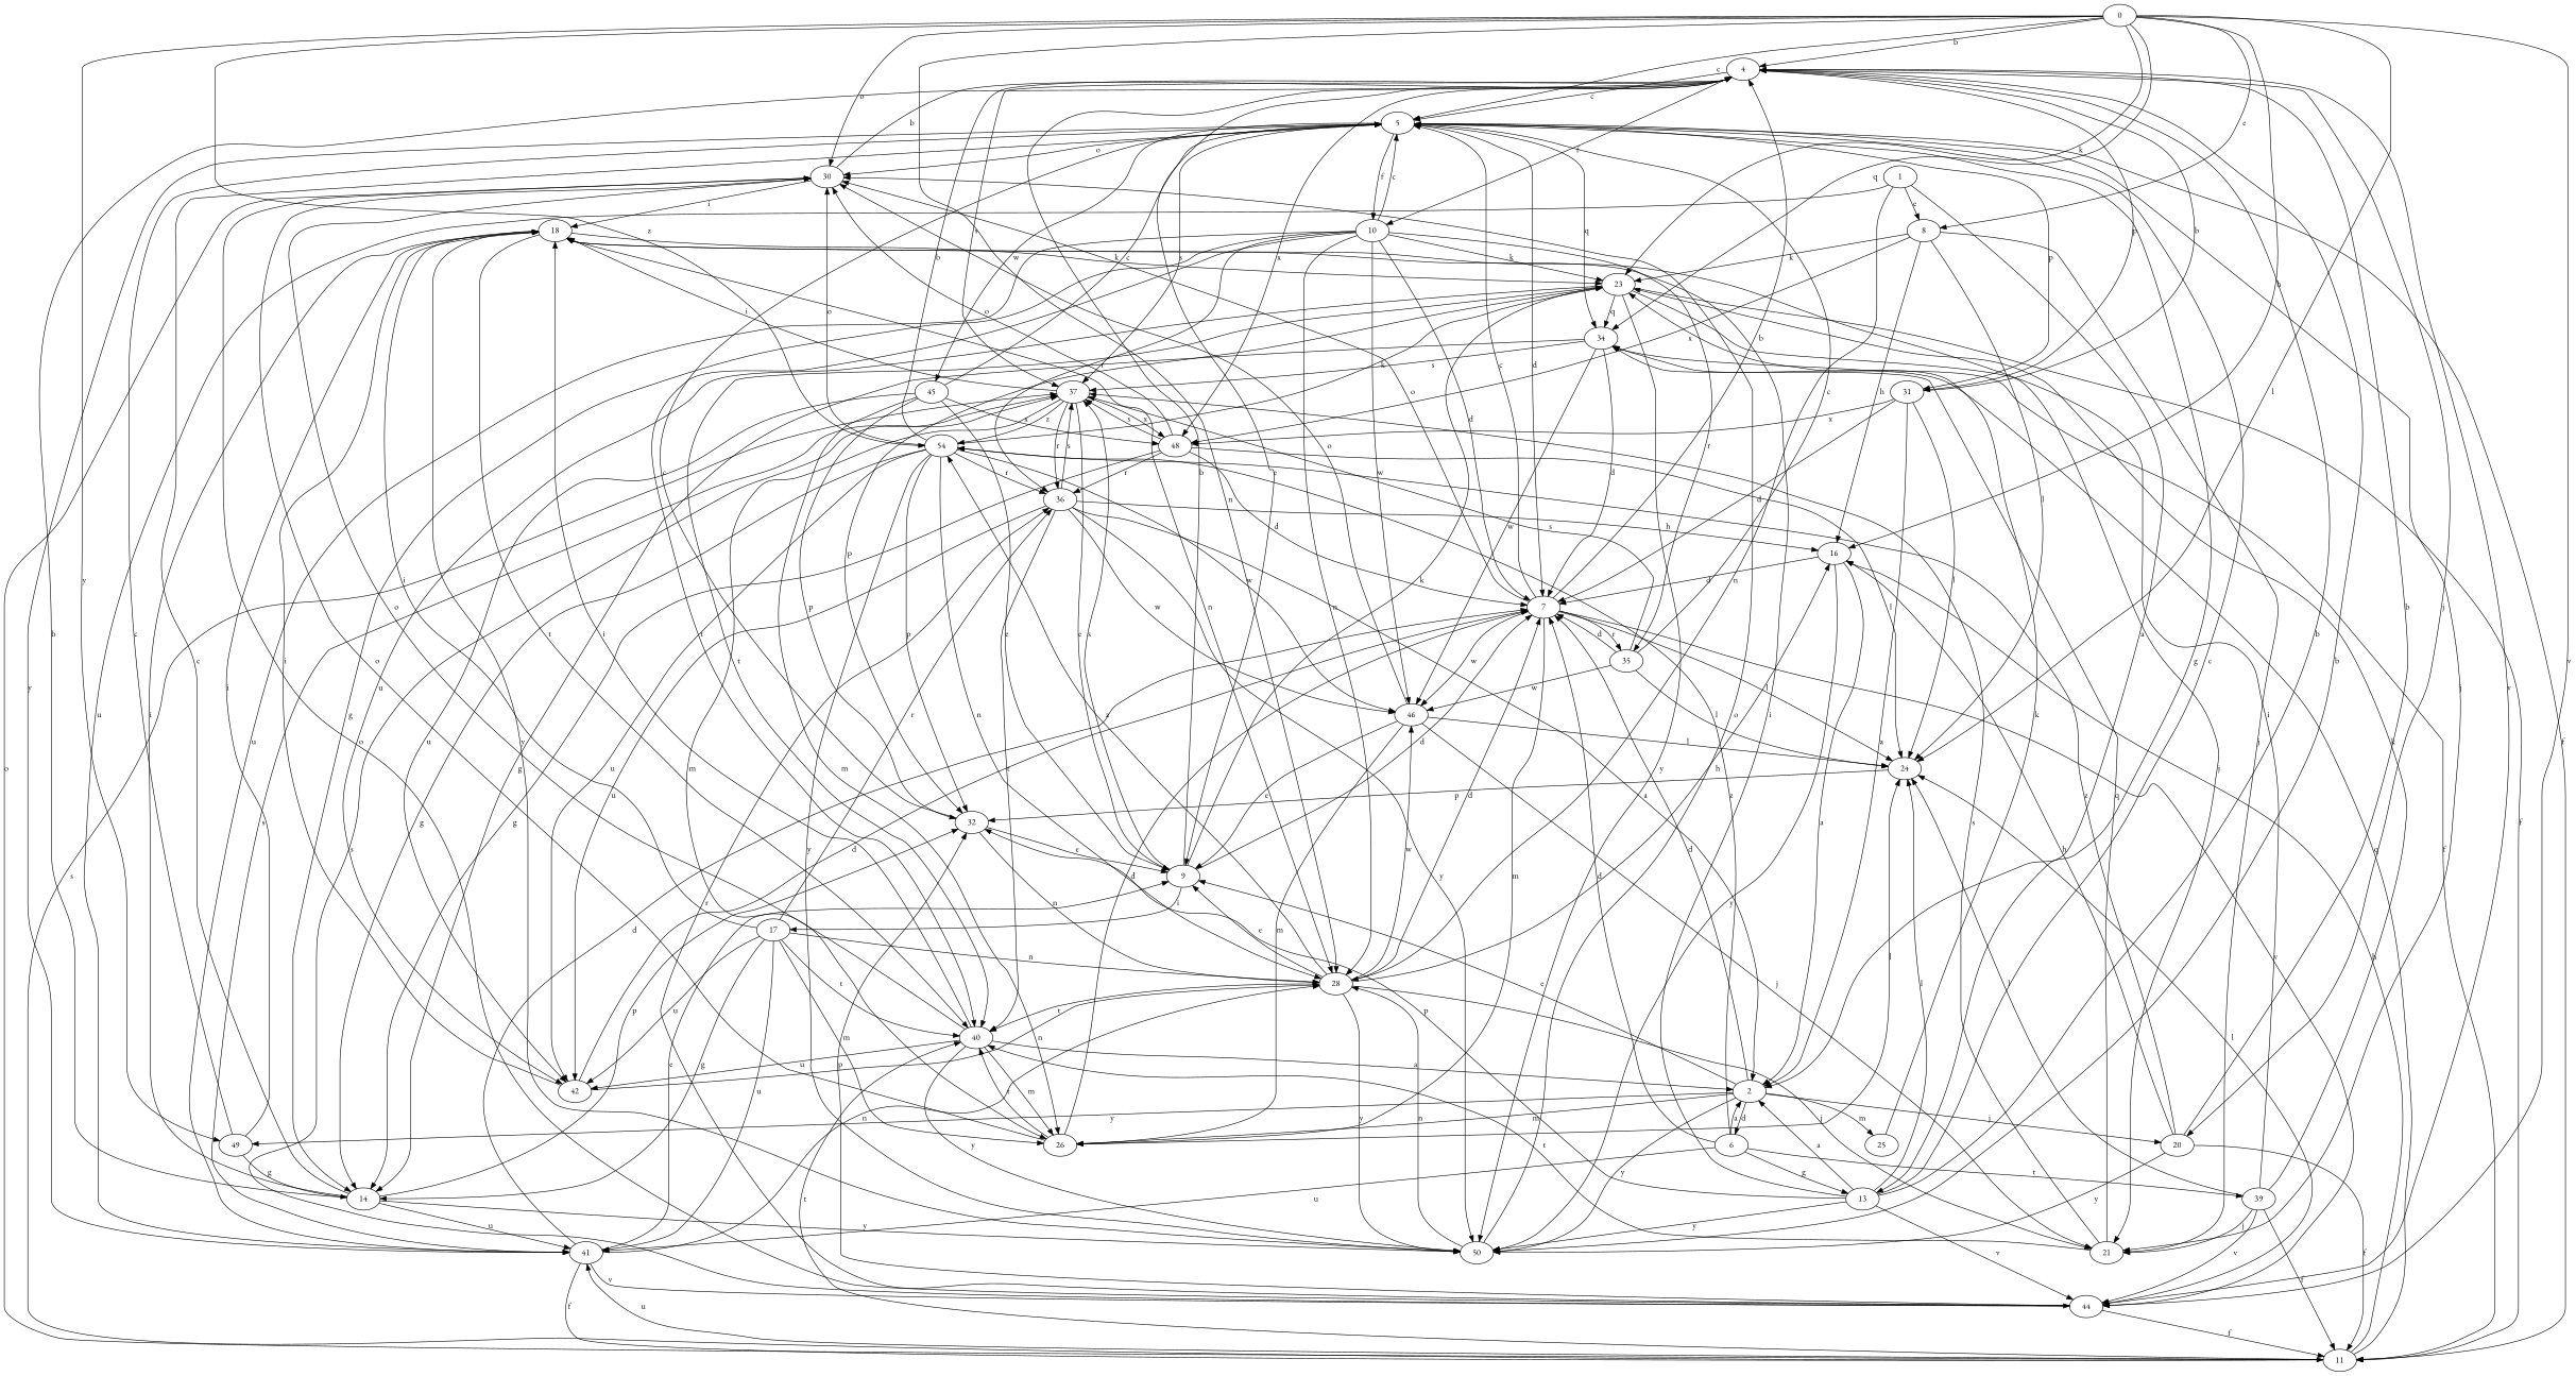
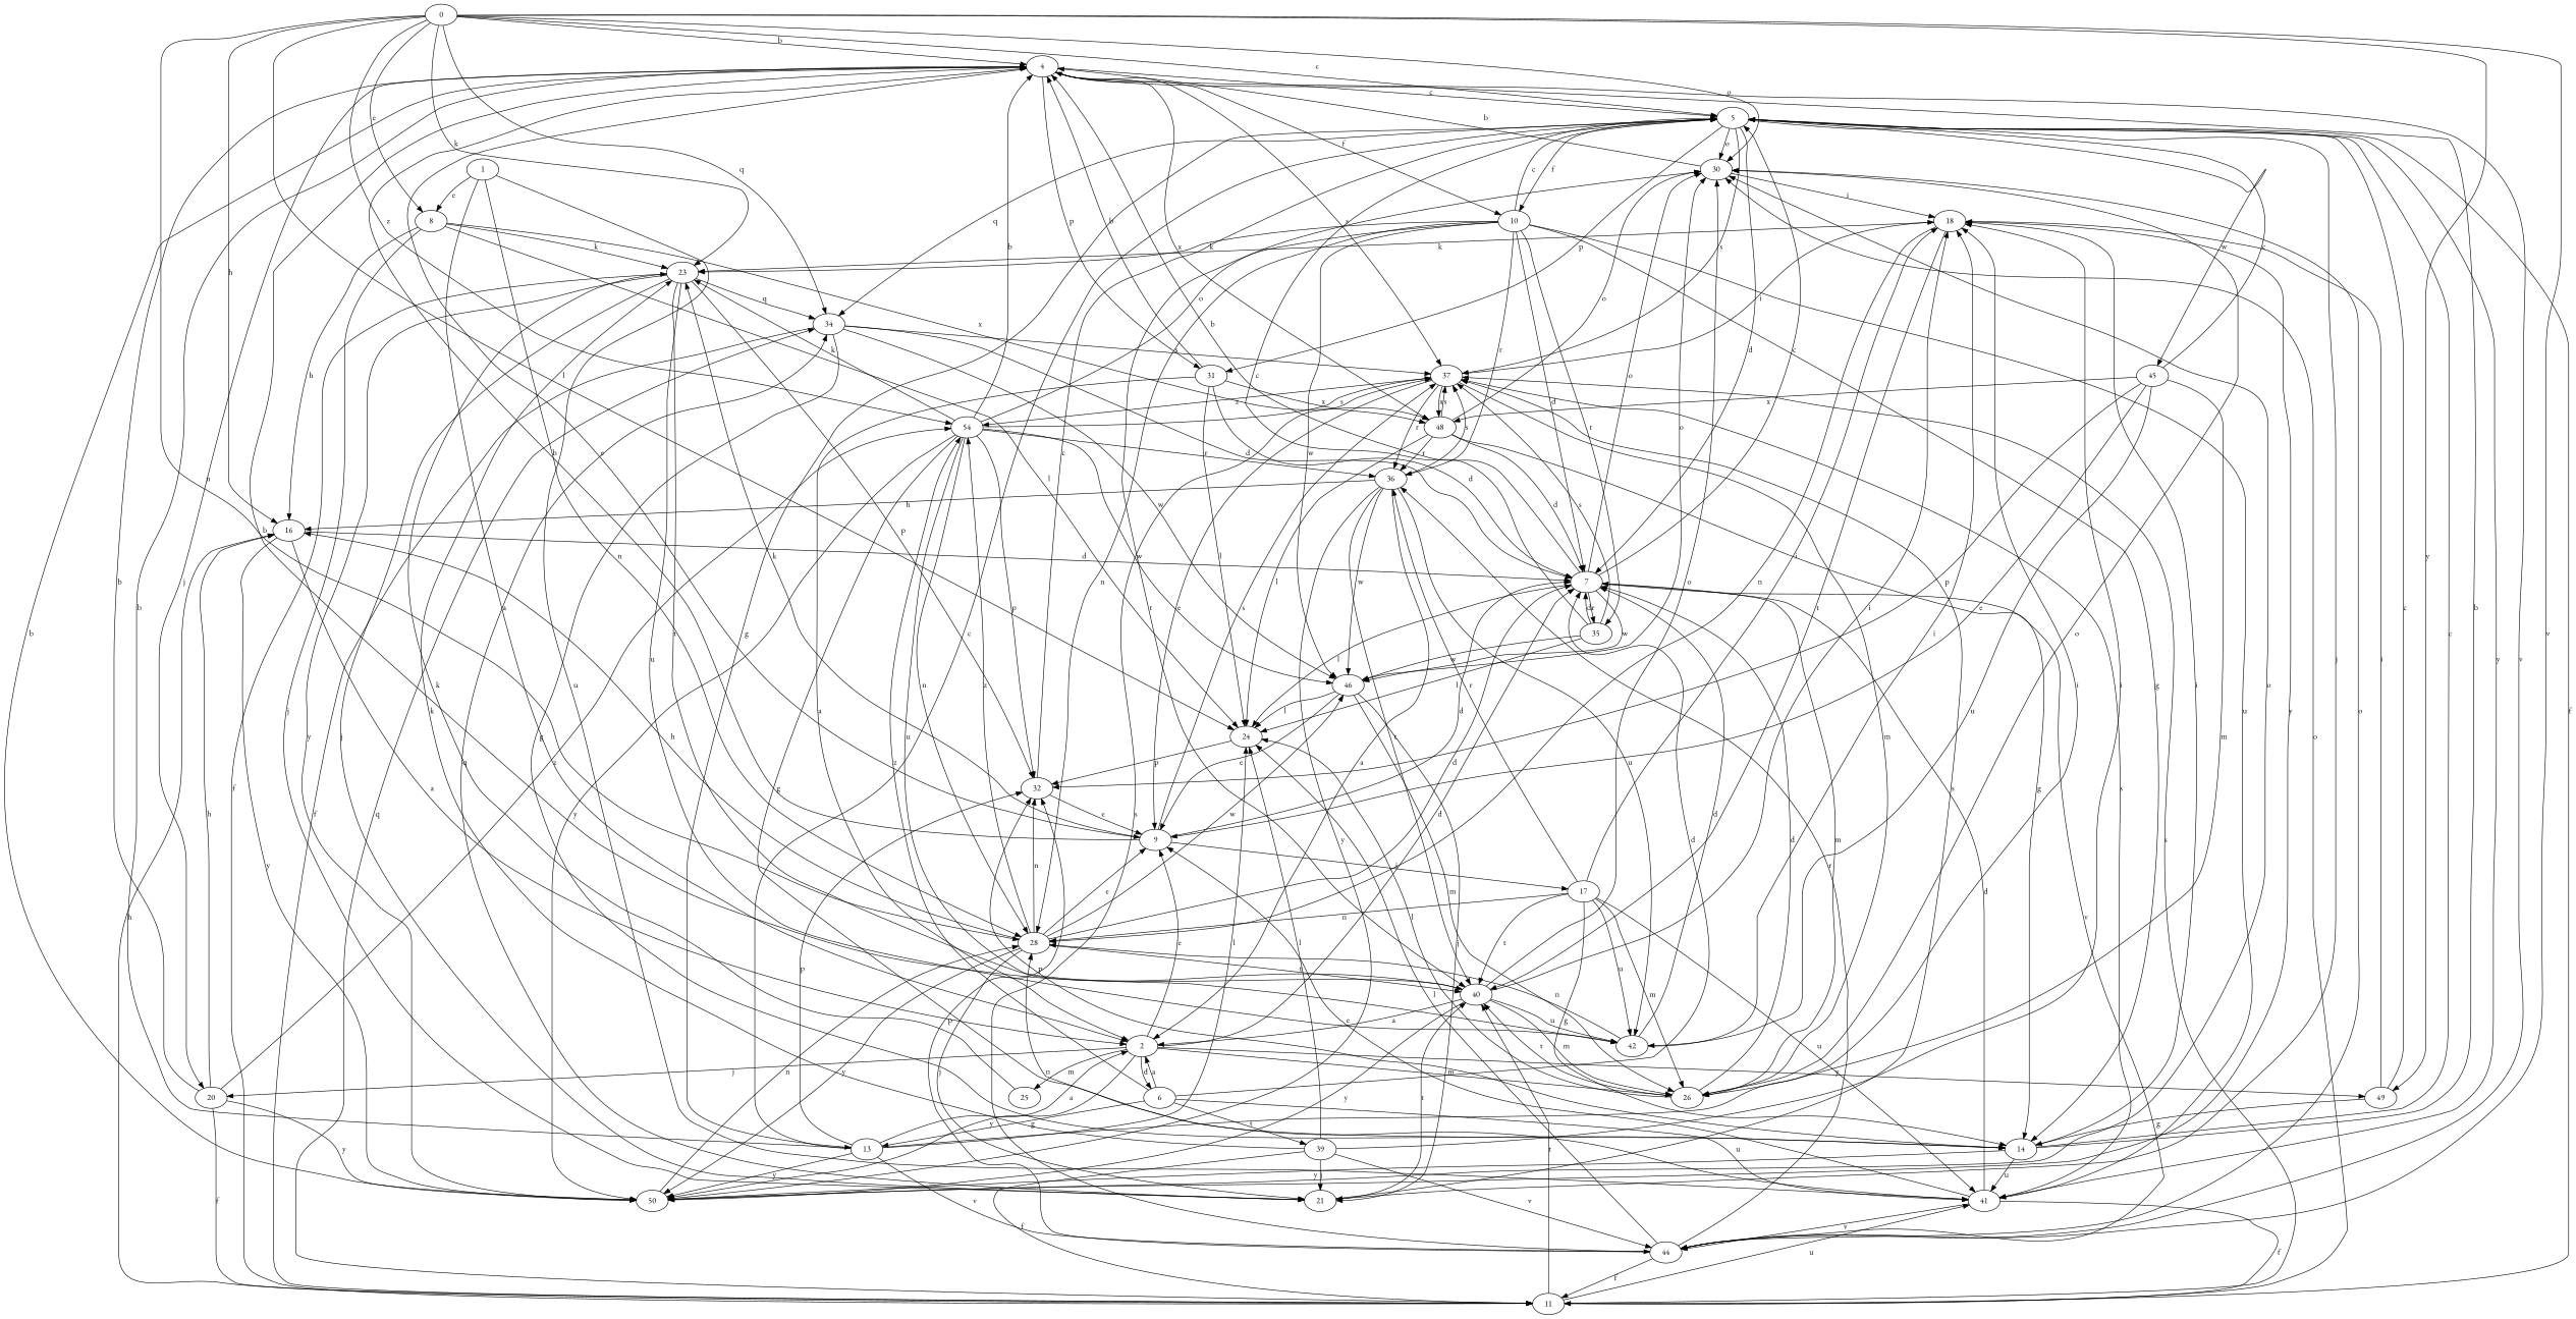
  strict digraph {
    fontname="EB Garamond"
    node [fontname="EB Garamond"]
    edge [fontname="EB Garamond"]
    0
    4
    5
    8
    16
    23
    24
    28
    30
    34
    44
    49
    54
    9
    20
    10
    31
    37
    48
    41
    7
    11
    13
    21
    45
    2
    50
    40
    32
    42
    46
    18
    14
    36
    1
    6
    25
    26
    39
    35
    17
    0 -> 4 [label=b]
    0 -> 5 [label=c]
    0 -> 8 [label=e]
    0 -> 16 [label=h]
    0 -> 23 [label=k]
    0 -> 24 [label=l]
    0 -> 28 [label=n]
    0 -> 30 [label=o]
    0 -> 34 [label=q]
    0 -> 44 [label=v]
    0 -> 49 [label=y]
    0 -> 54 [label=z]
    4 -> 5 [label=c]
    4 -> 44 [label=v]
    4 -> 9 [label=e]
    4 -> 20 [label=j]
    4 -> 10 [label=f]
    4 -> 31 [label=p]
    4 -> 37 [label=s]
    4 -> 48 [label=x]
    5 -> 30 [label=o]
    5 -> 34 [label=q]
    5 -> 10 [label=f]
    5 -> 31 [label=p]
    5 -> 37 [label=s]
    5 -> 41 [label=y]
    5 -> 7 [label=d]
    5 -> 11 [label=f]
    5 -> 13 [label=g]
    5 -> 21 [label=j]
    5 -> 45 [label=w]
    8 -> 16 [label=h]
    8 -> 23 [label=k]
    8 -> 24 [label=l]
    8 -> 48 [label=x]
    8 -> 21 [label=j]
    16 -> 7 [label=d]
    16 -> 2 [label=a]
    16 -> 50 [label=y]
    23 -> 34 [label=q]
    23 -> 11 [label=f]
    23 -> 21 [label=j]
    23 -> 50 [label=y]
    23 -> 40 [label=t]
    23 -> 32 [label=p]
    23 -> 42 [label=u]
    24 -> 32 [label=p]
    28 -> 16 [label=h]
    28 -> 54 [label=z]
    28 -> 9 [label=e]
    28 -> 7 [label=d]
    28 -> 21 [label=j]
    28 -> 50 [label=y]
    28 -> 40 [label=t]
    28 -> 46 [label=w]
    30 -> 4 [label=b]
    30 -> 18 [label=i]
    34 -> 37 [label=s]
    34 -> 7 [label=d]
    34 -> 11 [label=f]
    34 -> 46 [label=w]
    34 -> 14 [label=g]
    44 -> 24 [label=l]
    44 -> 30 [label=o]
    44 -> 37 [label=s]
    44 -> 11 [label=f]
    44 -> 32 [label=p]
    44 -> 36 [label=r]
    49 -> 5 [label=c]
    49 -> 18 [label=i]
    49 -> 14 [label=g]
    54 -> 4 [label=b]
    54 -> 23 [label=k]
    54 -> 28 [label=n]
    54 -> 30 [label=o]
+   54 -> 37 [label=s]
    54 -> 50 [label=y]
    54 -> 32 [label=p]
    54 -> 42 [label=u]
    54 -> 46 [label=w]
    54 -> 14 [label=g]
    54 -> 36 [label=r]
    9 -> 4 [label=b]
    9 -> 23 [label=k]
    9 -> 37 [label=s]
    9 -> 7 [label=d]
    9 -> 17 [label=i]
    20 -> 4 [label=b]
    20 -> 16 [label=h]
    20 -> 54 [label=z]
    20 -> 11 [label=f]
    20 -> 50 [label=y]
    10 -> 5 [label=c]
    10 -> 23 [label=k]
    10 -> 28 [label=n]
    10 -> 41 [label=u]
    10 -> 7 [label=d]
    10 -> 40 [label=t]
    10 -> 46 [label=w]
    10 -> 14 [label=g]
    10 -> 36 [label=r]
    10 -> 35 [label=r]
    31 -> 4 [label=b]
    31 -> 24 [label=l]
    31 -> 48 [label=x]
    31 -> 7 [label=d]
    31 -> 2 [label=a]
    37 -> 54 [label=z]
    37 -> 9 [label=e]
    37 -> 48 [label=x]
    37 -> 18 [label=i]
    37 -> 36 [label=r]
    37 -> 26 [label=m]
    48 -> 24 [label=l]
    48 -> 30 [label=o]
    48 -> 37 [label=s]
    48 -> 7 [label=d]
    48 -> 14 [label=g]
    48 -> 36 [label=r]
    41 -> 28 [label=n]
    41 -> 44 [label=v]
    41 -> 9 [label=e]
    41 -> 37 [label=s]
    41 -> 7 [label=d]
    41 -> 11 [label=f]
    7 -> 4 [label=b]
    7 -> 5 [label=c]
    7 -> 24 [label=l]
    7 -> 30 [label=o]
    7 -> 44 [label=v]
    7 -> 46 [label=w]
    7 -> 26 [label=m]
    7 -> 35 [label=r]
    11 -> 16 [label=h]
    11 -> 30 [label=o]
    11 -> 34 [label=q]
    11 -> 37 [label=s]
    11 -> 41 [label=u]
    11 -> 40 [label=t]
    13 -> 4 [label=b]
    13 -> 5 [label=c]
    13 -> 24 [label=l]
    13 -> 44 [label=v]
    13 -> 2 [label=a]
    13 -> 50 [label=y]
    13 -> 32 [label=p]
    13 -> 18 [label=i]
    21 -> 34 [label=q]
    21 -> 37 [label=s]
    21 -> 40 [label=t]
    45 -> 5 [label=c]
    45 -> 9 [label=e]
    45 -> 48 [label=x]
    45 -> 32 [label=p]
    45 -> 42 [label=u]
    45 -> 26 [label=m]
    2 -> 49 [label=y]
    2 -> 9 [label=e]
    2 -> 20 [label=j]
    2 -> 7 [label=d]
    2 -> 50 [label=y]
    2 -> 6 [label=d]
    2 -> 25 [label=m]
    2 -> 26 [label=m]
    50 -> 4 [label=b]
    50 -> 28 [label=n]
    50 -> 30 [label=o]
+   40 -> 4 [label=b]
    40 -> 30 [label=o]
    40 -> 2 [label=a]
    40 -> 50 [label=y]
    40 -> 42 [label=u]
    40 -> 18 [label=i]
    40 -> 26 [label=m]
    32 -> 5 [label=c]
-   32 -> 28 [label=n]
+   28 -> 32 [label=n]
    32 -> 9 [label=e]
    42 -> 28 [label=n]
    42 -> 7 [label=d]
    42 -> 18 [label=i]
    46 -> 24 [label=l]
    46 -> 30 [label=o]
    46 -> 9 [label=e]
    46 -> 21 [label=j]
    46 -> 26 [label=m]
    18 -> 23 [label=k]
    18 -> 28 [label=n]
    18 -> 50 [label=y]
    18 -> 40 [label=t]
    14 -> 4 [label=b]
    14 -> 5 [label=c]
    14 -> 41 [label=u]
    14 -> 50 [label=y]
    14 -> 32 [label=p]
    14 -> 18 [label=i]
    36 -> 16 [label=h]
    36 -> 37 [label=s]
    36 -> 2 [label=a]
    36 -> 50 [label=y]
    36 -> 40 [label=t]
    36 -> 42 [label=u]
    36 -> 46 [label=w]
    1 -> 8 [label=e]
    1 -> 28 [label=n]
    1 -> 41 [label=u]
    1 -> 2 [label=a]
    6 -> 54 [label=z]
    6 -> 41 [label=u]
    6 -> 7 [label=d]
    6 -> 13 [label=g]
    6 -> 2 [label=a]
    6 -> 39 [label=t]
    25 -> 23 [label=k]
    26 -> 24 [label=l]
    26 -> 30 [label=o]
    26 -> 7 [label=d]
    26 -> 40 [label=t]
    39 -> 23 [label=k]
    39 -> 24 [label=l]
    39 -> 44 [label=v]
    39 -> 11 [label=f]
    39 -> 21 [label=j]
    39 -> 18 [label=i]
    35 -> 5 [label=c]
    35 -> 24 [label=l]
    35 -> 37 [label=s]
    35 -> 7 [label=d]
    35 -> 46 [label=w]
    17 -> 28 [label=n]
    17 -> 41 [label=u]
    17 -> 40 [label=t]
    17 -> 42 [label=u]
    17 -> 18 [label=i]
    17 -> 14 [label=g]
    17 -> 36 [label=r]
    17 -> 26 [label=m]
  }
